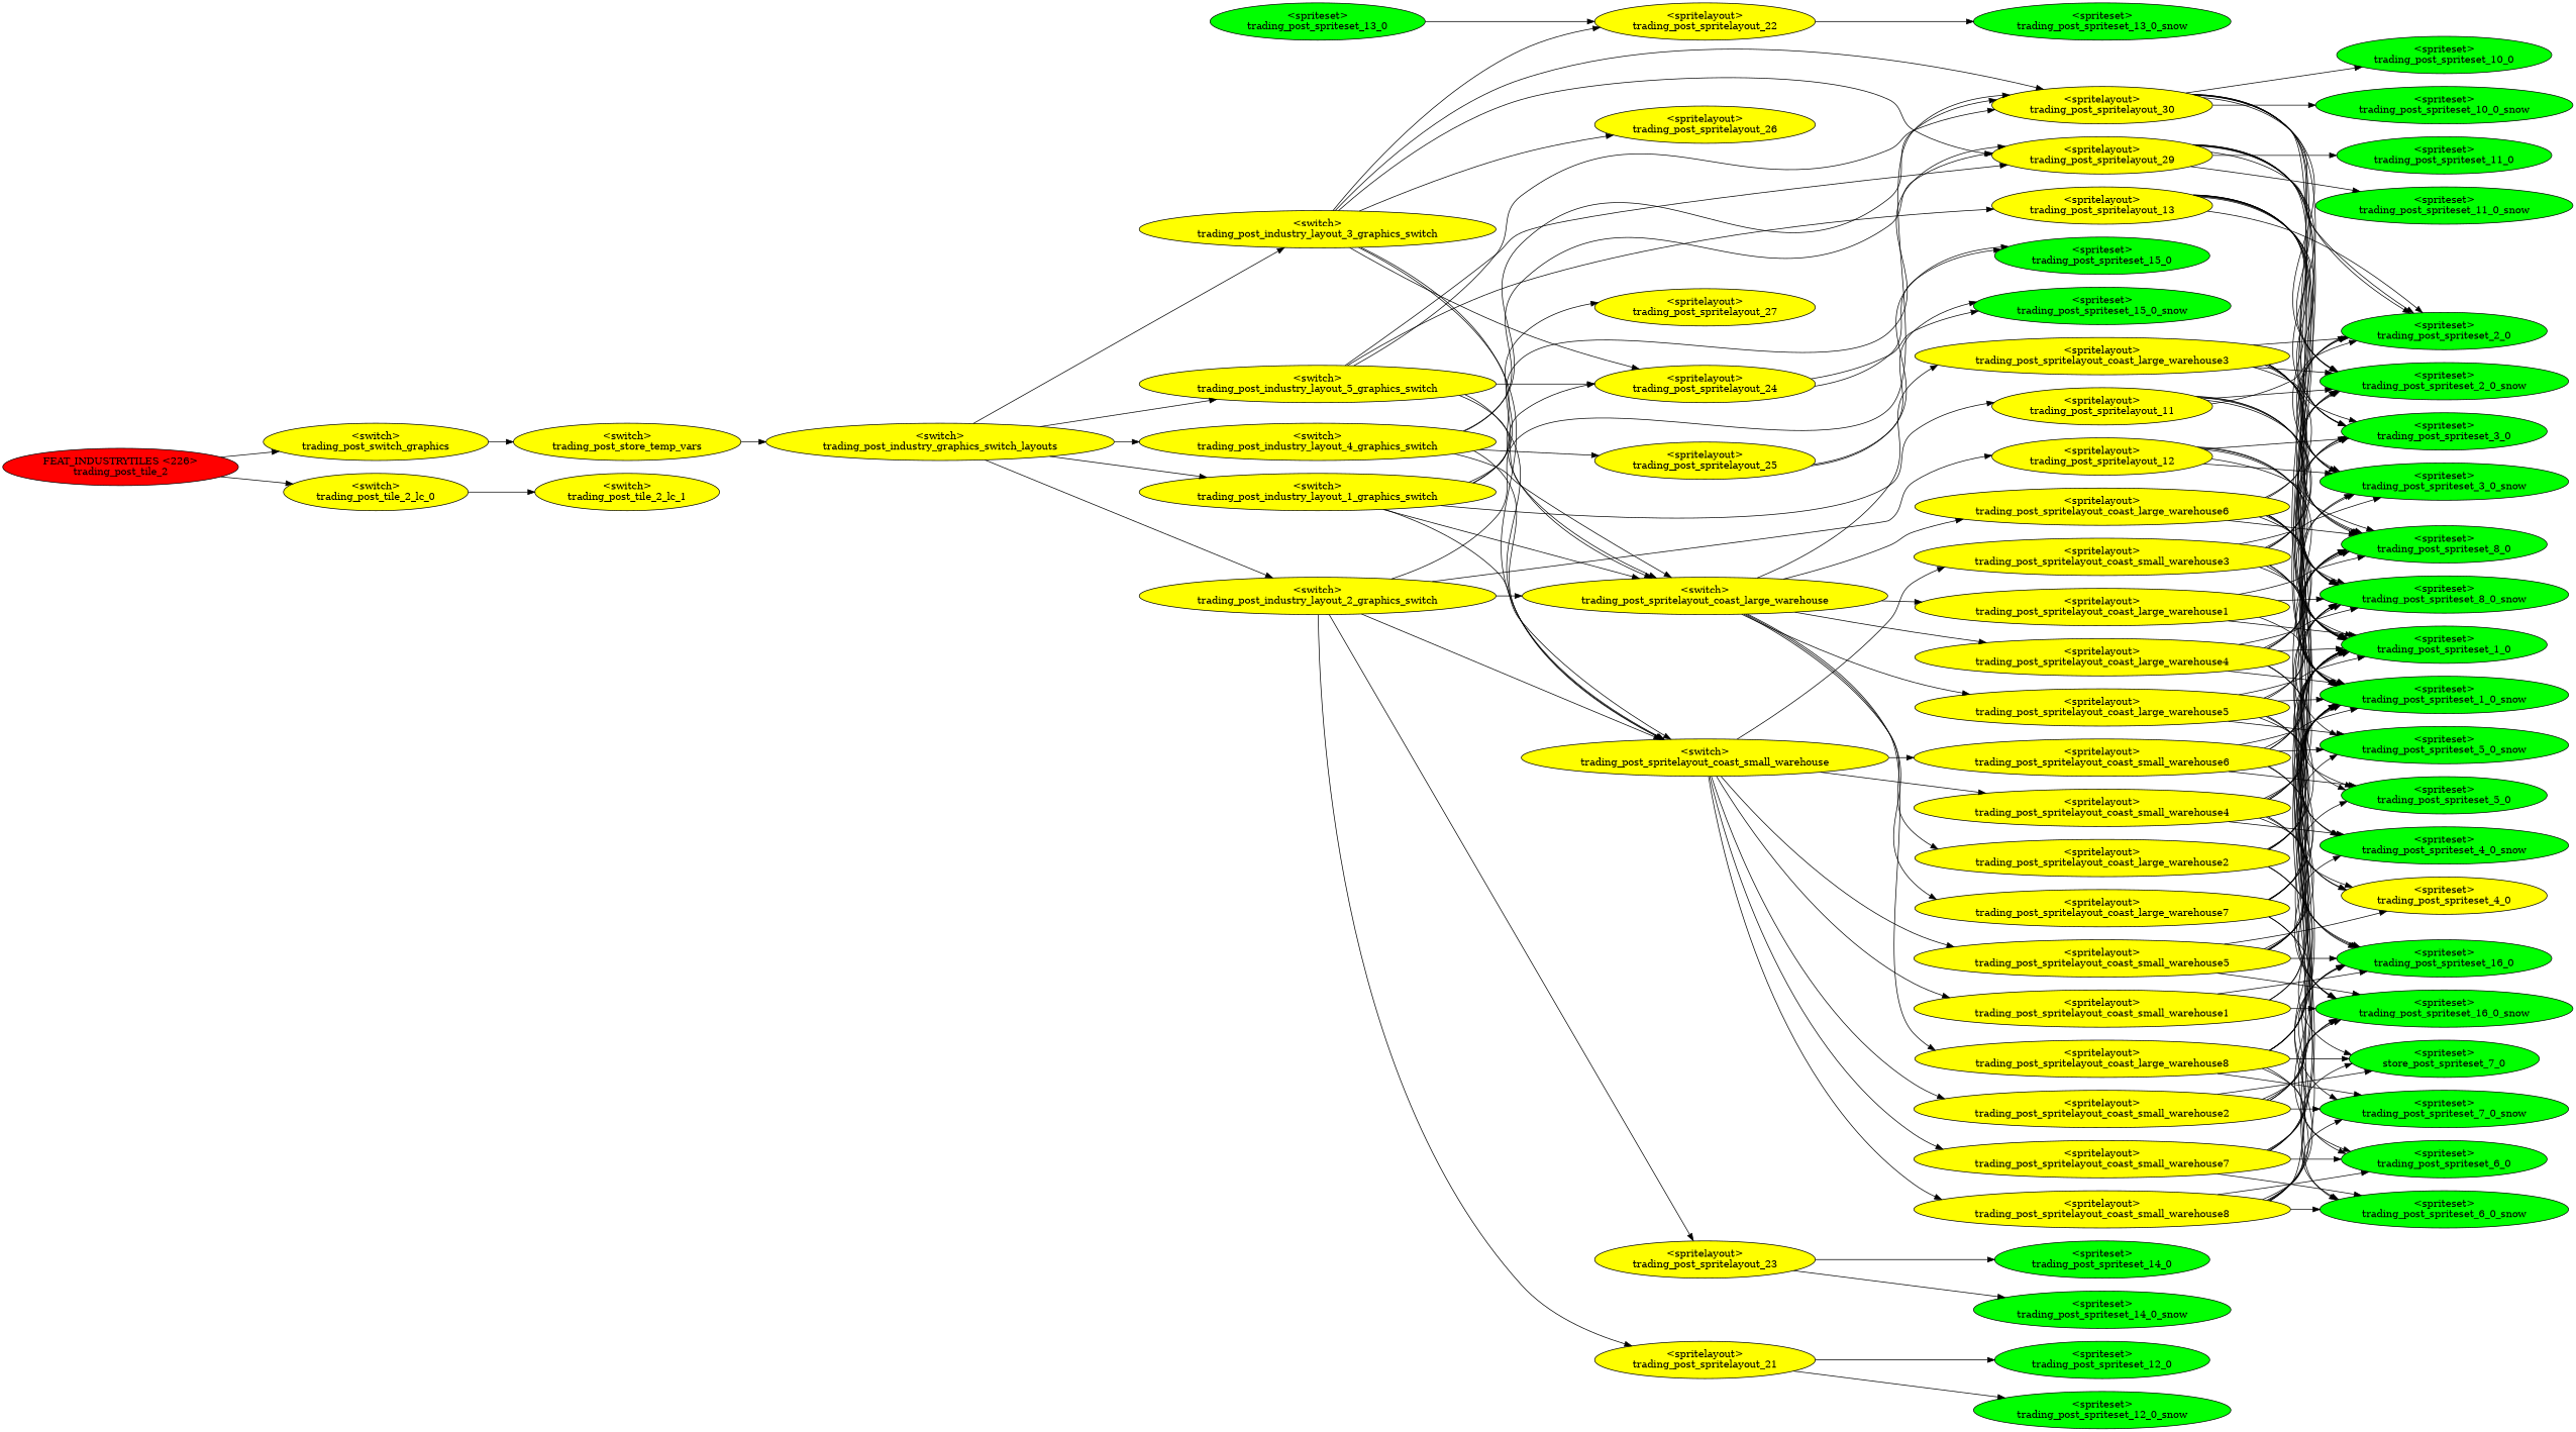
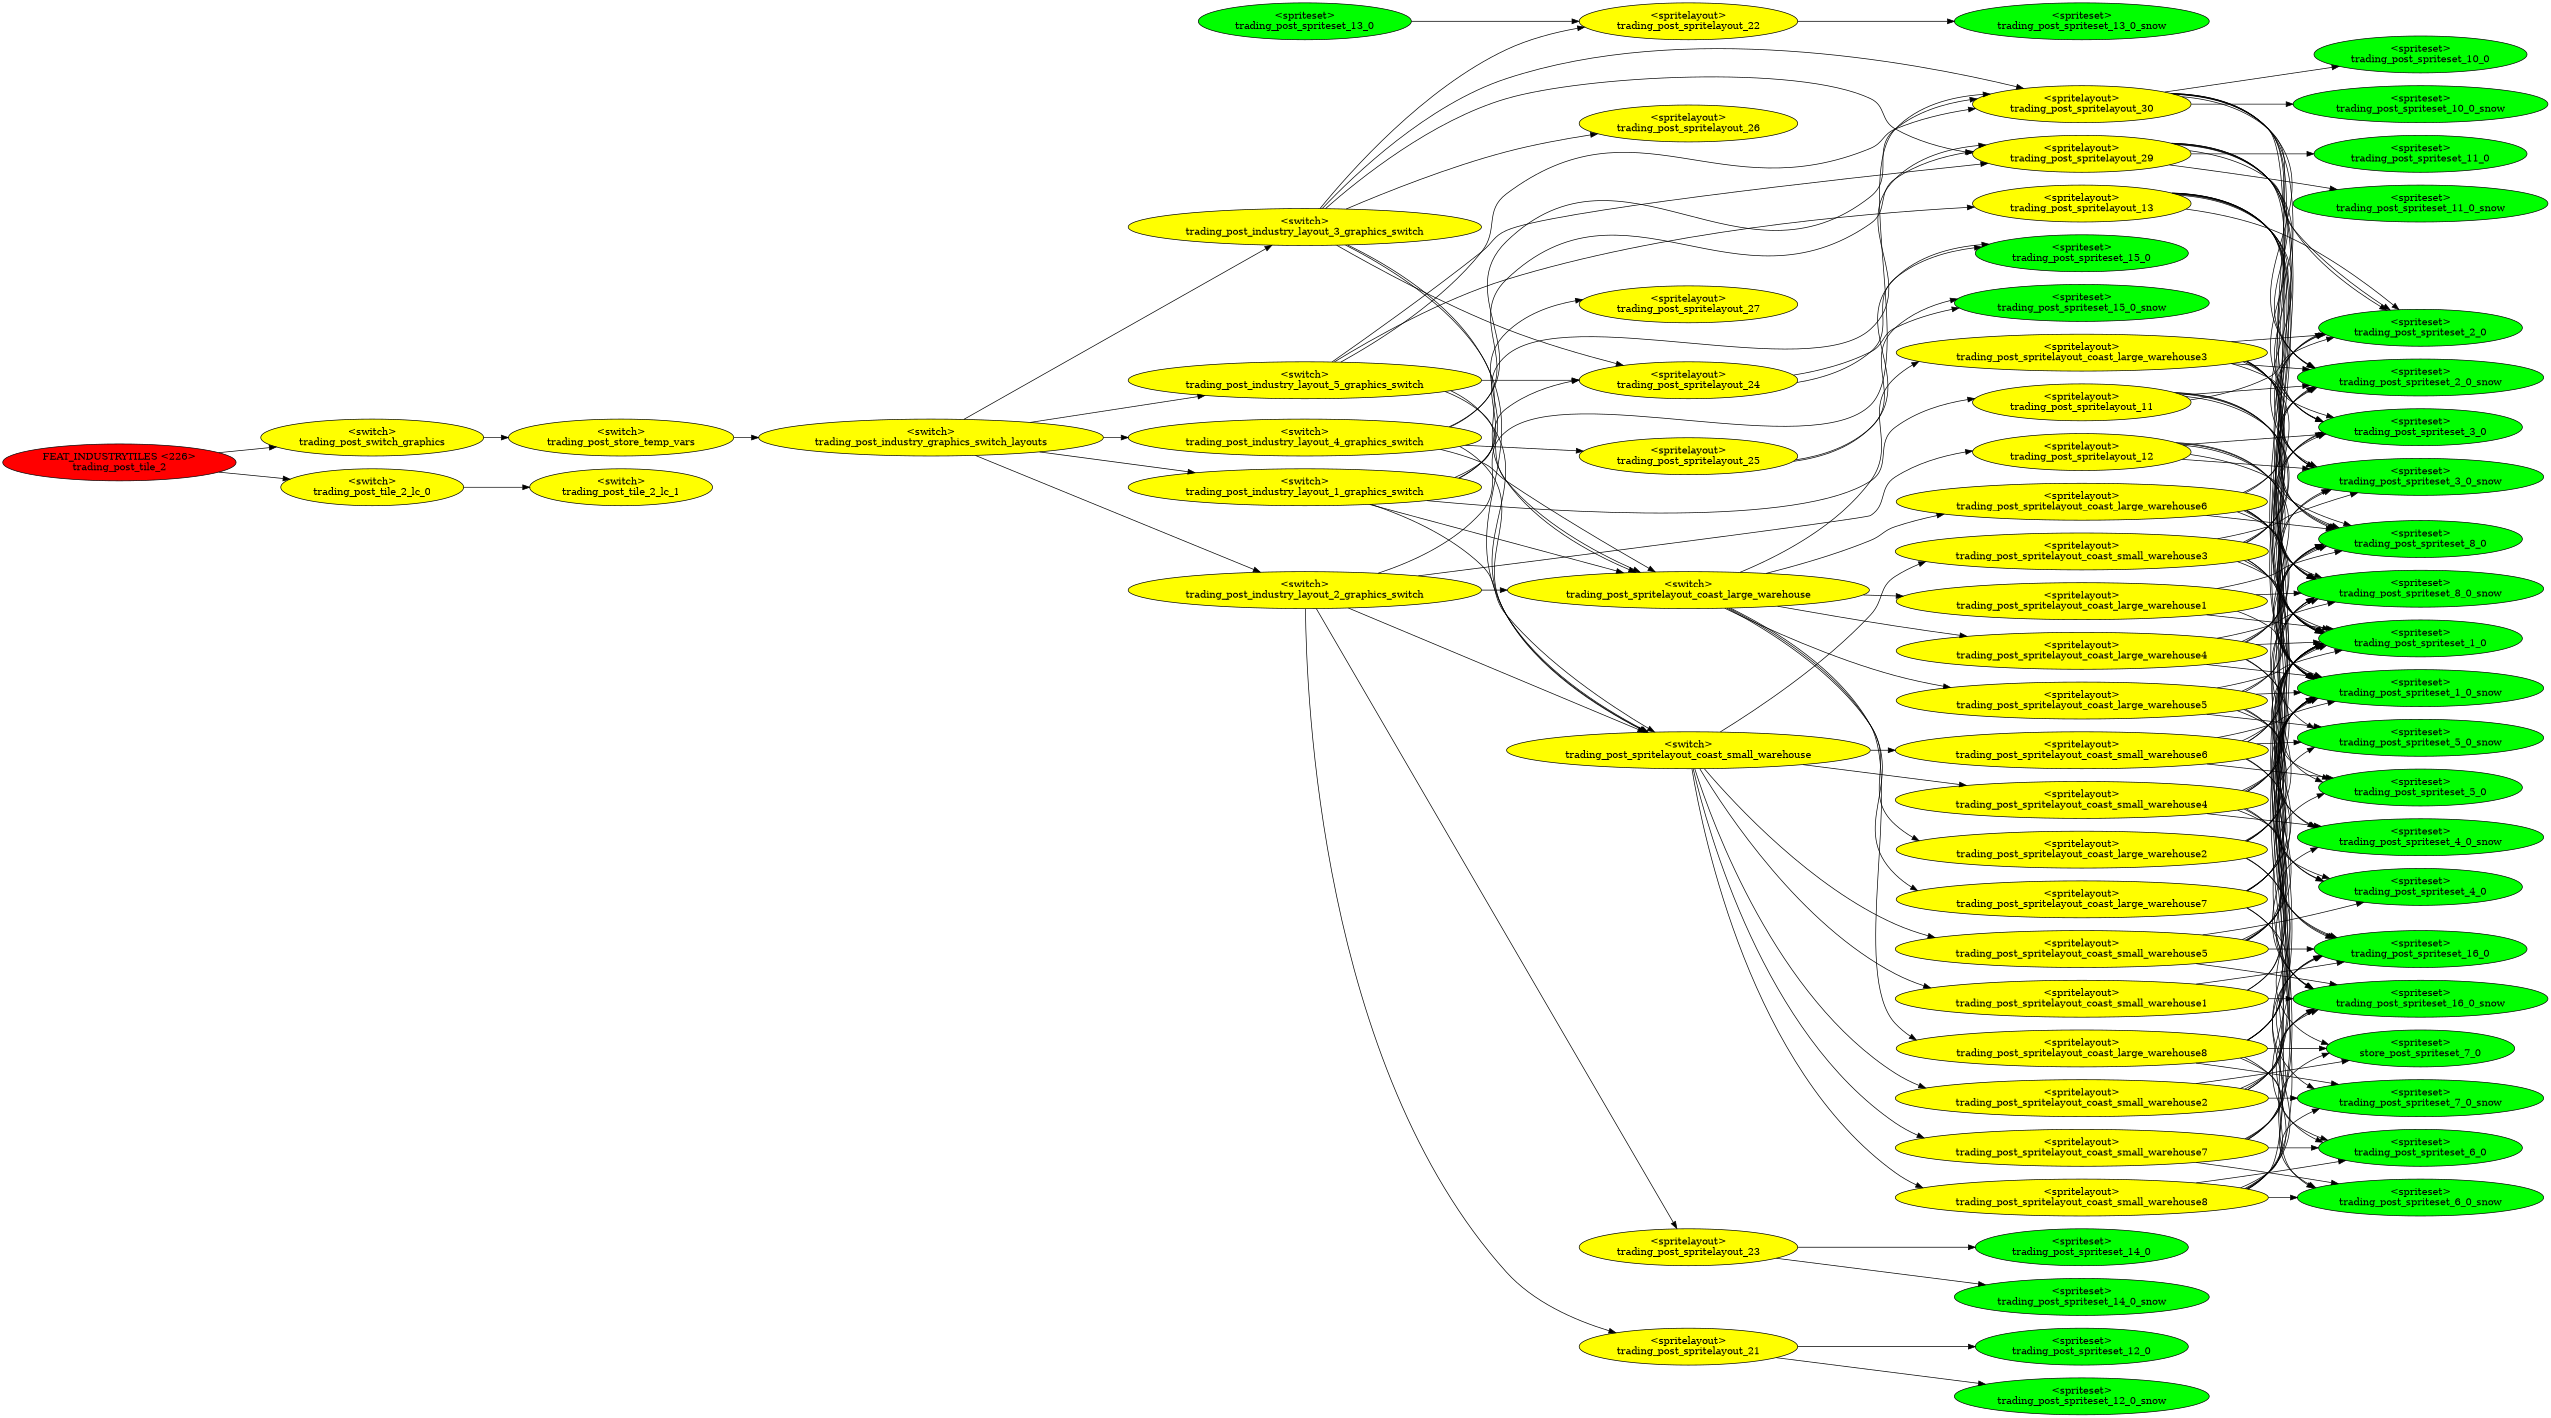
  digraph {
    rankdir=LR
    node [fillcolor=yellow style=filled]
    n1 [fillcolor=green label="<spriteset>\ntrading_post_spriteset_1_0"]
    n2 [fillcolor=green label="<spriteset>\ntrading_post_spriteset_1_0_snow"]
    n3 [fillcolor=green label="<spriteset>\ntrading_post_spriteset_2_0"]
    n4 [fillcolor=green label="<spriteset>\ntrading_post_spriteset_2_0_snow"]
    n5 [fillcolor=green label="<spriteset>\ntrading_post_spriteset_3_0"]
    n6 [fillcolor=green label="<spriteset>\ntrading_post_spriteset_3_0_snow"]
-   n7 [label="<spriteset>\ntrading_post_spriteset_4_0"]
+   n7 [fillcolor=green label="<spriteset>\ntrading_post_spriteset_4_0"]
    n8 [fillcolor=green label="<spriteset>\ntrading_post_spriteset_4_0_snow"]
    n9 [fillcolor=green label="<spriteset>\ntrading_post_spriteset_5_0"]
    n10 [fillcolor=green label="<spriteset>\ntrading_post_spriteset_5_0_snow"]
    n11 [fillcolor=green label="<spriteset>\ntrading_post_spriteset_6_0"]
    n12 [fillcolor=green label="<spriteset>\ntrading_post_spriteset_6_0_snow"]
    n13 [fillcolor=green label="<spriteset>\nstore_post_spriteset_7_0"]
    n14 [fillcolor=green label="<spriteset>\ntrading_post_spriteset_7_0_snow"]
    n15 [fillcolor=green label="<spriteset>\ntrading_post_spriteset_8_0"]
    n16 [fillcolor=green label="<spriteset>\ntrading_post_spriteset_8_0_snow"]
    n17 [fillcolor=green label="<spriteset>\ntrading_post_spriteset_10_0"]
    n18 [fillcolor=green label="<spriteset>\ntrading_post_spriteset_10_0_snow"]
    n19 [fillcolor=green label="<spriteset>\ntrading_post_spriteset_11_0"]
    n20 [fillcolor=green label="<spriteset>\ntrading_post_spriteset_11_0_snow"]
    n21 [fillcolor=green label="<spriteset>\ntrading_post_spriteset_12_0"]
    n22 [fillcolor=green label="<spriteset>\ntrading_post_spriteset_12_0_snow"]
    n23 [fillcolor=green label="<spriteset>\ntrading_post_spriteset_13_0"]
    n24 [label="<spritelayout>\ntrading_post_spritelayout_22"]
    n25 [fillcolor=green label="<spriteset>\ntrading_post_spriteset_13_0_snow"]
    n26 [fillcolor=green label="<spriteset>\ntrading_post_spriteset_14_0"]
    n27 [fillcolor=green label="<spriteset>\ntrading_post_spriteset_14_0_snow"]
    n28 [fillcolor=green label="<spriteset>\ntrading_post_spriteset_15_0"]
    n29 [fillcolor=green label="<spriteset>\ntrading_post_spriteset_15_0_snow"]
    n30 [fillcolor=green label="<spriteset>\ntrading_post_spriteset_16_0"]
    n31 [fillcolor=green label="<spriteset>\ntrading_post_spriteset_16_0_snow"]
    n32 [label="<spritelayout>\ntrading_post_spritelayout_11"]
    n33 [label="<spritelayout>\ntrading_post_spritelayout_12"]
    n34 [label="<spritelayout>\ntrading_post_spritelayout_13"]
    n35 [label="<spritelayout>\ntrading_post_spritelayout_21"]
    n36 [label="<spritelayout>\ntrading_post_spritelayout_23"]
    n37 [label="<spritelayout>\ntrading_post_spritelayout_24"]
    n38 [label="<spritelayout>\ntrading_post_spritelayout_25"]
    n39 [label="<spritelayout>\ntrading_post_spritelayout_26"]
    n40 [label="<spritelayout>\ntrading_post_spritelayout_27"]
    n41 [label="<spritelayout>\ntrading_post_spritelayout_29"]
    n42 [label="<spritelayout>\ntrading_post_spritelayout_30"]
    n43 [label="<spritelayout>\ntrading_post_spritelayout_coast_small_warehouse1"]
    n44 [label="<spritelayout>\ntrading_post_spritelayout_coast_small_warehouse2"]
    n45 [label="<spritelayout>\ntrading_post_spritelayout_coast_small_warehouse3"]
    n46 [label="<spritelayout>\ntrading_post_spritelayout_coast_small_warehouse4"]
    n47 [label="<spritelayout>\ntrading_post_spritelayout_coast_small_warehouse5"]
    n48 [label="<spritelayout>\ntrading_post_spritelayout_coast_small_warehouse6"]
    n49 [label="<spritelayout>\ntrading_post_spritelayout_coast_small_warehouse7"]
    n50 [label="<spritelayout>\ntrading_post_spritelayout_coast_small_warehouse8"]
    n51 [label="<spritelayout>\ntrading_post_spritelayout_coast_large_warehouse1"]
    n52 [label="<spritelayout>\ntrading_post_spritelayout_coast_large_warehouse2"]
    n53 [label="<spritelayout>\ntrading_post_spritelayout_coast_large_warehouse3"]
    n54 [label="<spritelayout>\ntrading_post_spritelayout_coast_large_warehouse4"]
    n55 [label="<spritelayout>\ntrading_post_spritelayout_coast_large_warehouse5"]
    n56 [label="<spritelayout>\ntrading_post_spritelayout_coast_large_warehouse6"]
    n57 [label="<spritelayout>\ntrading_post_spritelayout_coast_large_warehouse7"]
    n58 [label="<spritelayout>\ntrading_post_spritelayout_coast_large_warehouse8"]
    n59 [label="<switch>\ntrading_post_spritelayout_coast_small_warehouse"]
    n60 [label="<switch>\ntrading_post_spritelayout_coast_large_warehouse"]
    n61 [label="<switch>\ntrading_post_industry_layout_1_graphics_switch"]
    n62 [label="<switch>\ntrading_post_industry_layout_2_graphics_switch"]
    n63 [label="<switch>\ntrading_post_industry_layout_3_graphics_switch"]
    n64 [label="<switch>\ntrading_post_industry_layout_4_graphics_switch"]
    n65 [label="<switch>\ntrading_post_industry_layout_5_graphics_switch"]
    n66 [label="<switch>\ntrading_post_industry_graphics_switch_layouts"]
    n67 [label="<switch>\ntrading_post_store_temp_vars"]
    n68 [label="<switch>\ntrading_post_switch_graphics"]
    n69 [label="<switch>\ntrading_post_tile_2_lc_1"]
    n70 [label="<switch>\ntrading_post_tile_2_lc_0"]
    n71 [fillcolor=red label="FEAT_INDUSTRYTILES <226>\ntrading_post_tile_2"]
    n23 -> n24
    n24 -> n25
    n32 -> n1
    n32 -> n2
    n32 -> n3
    n32 -> n4
    n32 -> n15
    n32 -> n16
    n33 -> n1
    n33 -> n2
    n33 -> n5
    n33 -> n6
    n33 -> n15
    n33 -> n16
    n34 -> n1
    n34 -> n2
    n34 -> n3
    n34 -> n4
    n34 -> n5
    n34 -> n6
    n34 -> n15
    n34 -> n16
    n35 -> n21
    n35 -> n22
    n36 -> n26
    n36 -> n27
    n37 -> n28
    n37 -> n29
    n38 -> n28
    n38 -> n29
    n41 -> n1
    n41 -> n2
    n41 -> n3
    n41 -> n4
    n41 -> n5
    n41 -> n6
    n41 -> n19
    n41 -> n20
    n42 -> n1
    n42 -> n2
    n42 -> n3
    n42 -> n4
    n42 -> n5
    n42 -> n6
    n42 -> n17
    n42 -> n18
    n43 -> n1
    n43 -> n2
    n43 -> n30
    n43 -> n31
    n44 -> n1
    n44 -> n2
    n44 -> n13
    n44 -> n14
    n44 -> n30
    n44 -> n31
    n45 -> n1
    n45 -> n2
    n45 -> n3
    n45 -> n4
    n45 -> n5
    n45 -> n6
    n45 -> n30
    n45 -> n31
    n46 -> n1
    n46 -> n2
    n46 -> n5
    n46 -> n6
    n46 -> n7
    n46 -> n8
    n46 -> n30
    n46 -> n31
    n47 -> n1
    n47 -> n2
    n47 -> n7
    n47 -> n8
    n47 -> n9
    n47 -> n10
    n47 -> n30
    n47 -> n31
    n48 -> n1
    n48 -> n2
    n48 -> n3
    n48 -> n4
    n48 -> n9
    n48 -> n10
    n48 -> n30
    n48 -> n31
    n49 -> n1
    n49 -> n2
    n49 -> n11
    n49 -> n12
    n49 -> n30
    n49 -> n31
    n50 -> n1
    n50 -> n2
    n50 -> n11
    n50 -> n12
    n50 -> n13
    n50 -> n14
    n50 -> n30
    n50 -> n31
    n51 -> n1
    n51 -> n2
    n51 -> n15
    n51 -> n16
    n52 -> n1
    n52 -> n2
    n52 -> n13
    n52 -> n14
    n52 -> n15
    n52 -> n16
    n53 -> n1
    n53 -> n2
    n53 -> n3
    n53 -> n4
    n53 -> n5
    n53 -> n6
    n53 -> n15
    n53 -> n16
    n54 -> n1
    n54 -> n2
    n54 -> n5
    n54 -> n6
    n54 -> n7
    n54 -> n8
    n54 -> n15
    n54 -> n16
    n55 -> n1
    n55 -> n2
    n55 -> n7
    n55 -> n8
    n55 -> n9
    n55 -> n10
    n55 -> n15
    n55 -> n16
    n56 -> n1
    n56 -> n2
    n56 -> n3
    n56 -> n4
    n56 -> n9
    n56 -> n10
    n56 -> n15
    n56 -> n16
    n57 -> n1
    n57 -> n2
    n57 -> n11
    n57 -> n12
    n57 -> n15
    n57 -> n16
    n58 -> n1
    n58 -> n2
    n58 -> n11
    n58 -> n12
    n58 -> n13
    n58 -> n14
    n58 -> n15
    n58 -> n16
    n59 -> n43
    n59 -> n44
    n59 -> n45
    n59 -> n46
    n59 -> n47
    n59 -> n48
    n59 -> n49
    n59 -> n50
    n60 -> n51
    n60 -> n52
    n60 -> n53
    n60 -> n54
    n60 -> n55
    n60 -> n56
    n60 -> n57
    n60 -> n58
    n61 -> n32
    n61 -> n37
    n61 -> n40
    n61 -> n41
    n61 -> n59
    n61 -> n60
    n62 -> n33
    n62 -> n35
    n62 -> n36
    n62 -> n42
    n62 -> n59
    n62 -> n60
    n63 -> n24
    n63 -> n37
    n63 -> n39
    n63 -> n41
    n63 -> n42
    n63 -> n59
    n63 -> n60
    n64 -> n38
    n64 -> n41
    n64 -> n42
    n64 -> n59
    n64 -> n60
    n65 -> n34
    n65 -> n37
    n65 -> n41
    n65 -> n42
    n65 -> n59
    n65 -> n60
    n66 -> n61
    n66 -> n62
    n66 -> n63
    n66 -> n64
    n66 -> n65
    n67 -> n66
    n68 -> n67
    n70 -> n69
    n71 -> n68
    n71 -> n70
  }
